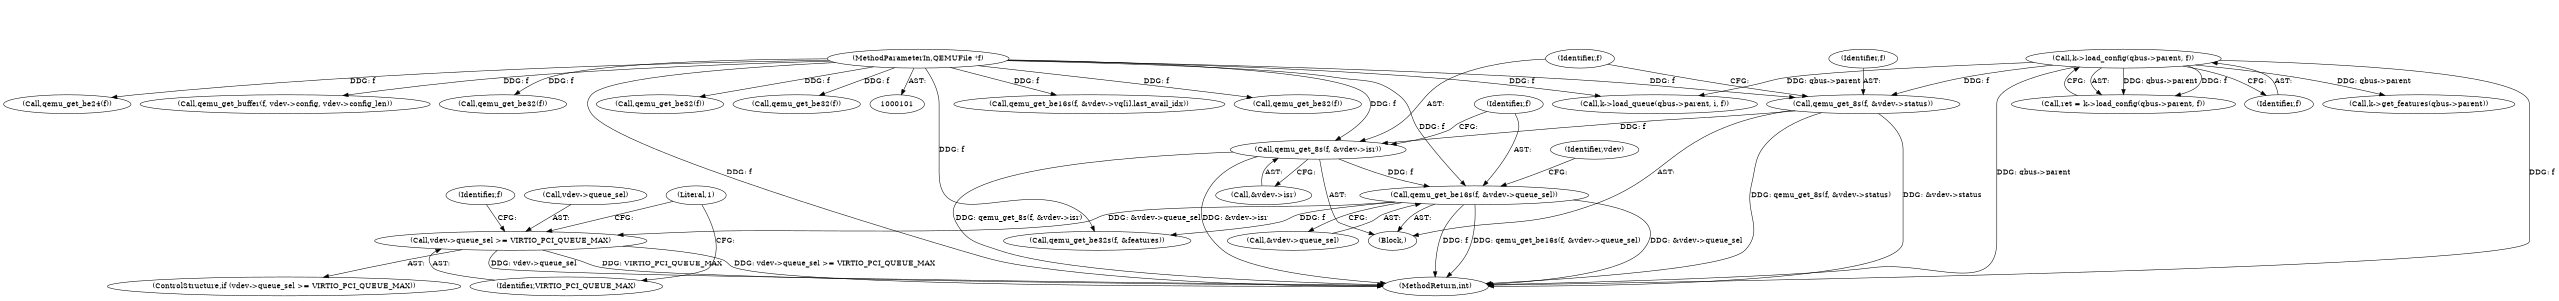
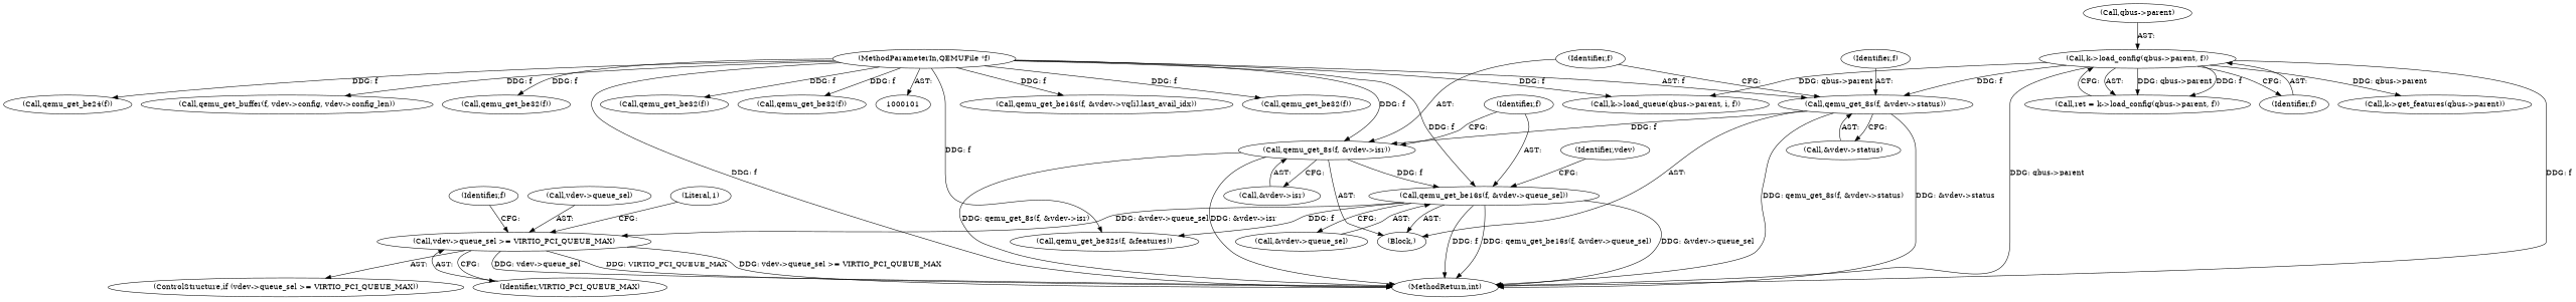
  digraph {
    n1 [label="(Call,vdev->queue_sel >= VIRTIO_PCI_QUEUE_MAX)"]
    n2 [label="(ControlStructure,if (vdev->queue_sel >= VIRTIO_PCI_QUEUE_MAX))"]
    n3 [label="(MethodReturn,int)"]
    n4 [label="(Identifier,VIRTIO_PCI_QUEUE_MAX)"]
    n5 [label="(Call,qemu_get_be16s(f, &vdev->queue_sel))"]
    n6 [label="(Block,)"]
    n7 [label="(Call,qemu_get_be32s(f, &features))"]
    n8 [label="(Call,&vdev->queue_sel)"]
    n9 [label="(Call,qemu_get_8s(f, &vdev->isr))"]
    n10 [label="(Call,&vdev->isr)"]
    n11 [label="(Call,qemu_get_8s(f, &vdev->status))"]
+   n12 [label="(Call,&vdev->status)"]
    n13 [label="(Call,k->load_config(qbus->parent, f))"]
    n14 [label="(Identifier,f)"]
    n15 [label="(Call,k->load_queue(qbus->parent, i, f))"]
    n16 [label="(Call,ret = k->load_config(qbus->parent, f))"]
    n17 [label="(Call,k->get_features(qbus->parent))"]
    n18 [label="(MethodParameterIn,QEMUFile *f)"]
    n19 [label="(Call,qemu_get_be16s(f, &vdev->vq[i].last_avail_idx))"]
    n20 [label="(Call,qemu_get_be32(f))"]
    n21 [label="(Call,qemu_get_be24(f))"]
    n22 [label="(Call,qemu_get_buffer(f, vdev->config, vdev->config_len))"]
    n23 [label="(Call,qemu_get_be32(f))"]
    n24 [label="(Call,qemu_get_be32(f))"]
    n25 [label="(Call,qemu_get_be32(f))"]
    1000101
    n27 [label="(Call,vdev->queue_sel)"]
    n28 [label="(Identifier,f)"]
    n29 [label="(Identifier,f)"]
    n30 [label="(Identifier,vdev)"]
    n31 [label="(Identifier,f)"]
    n32 [label="(Literal,1)"]
+   n33 [label="(Call,qbus->parent)"]
    n34 [label="(Identifier,f)"]
    n1 -> n2 [label="AST: "]
    n1 -> n3 [label="DDG: vdev->queue_sel"]
    n1 -> n3 [label="DDG: VIRTIO_PCI_QUEUE_MAX"]
    n1 -> n3 [label="DDG: vdev->queue_sel >= VIRTIO_PCI_QUEUE_MAX"]
-   n32 -> n4 [label="CFG: "]
+   n1 -> n4 [label="CFG: "]
    n4 -> n1 [label="AST: "]
    n5 -> n1 [label="DDG: &vdev->queue_sel"]
    n5 -> n3 [label="DDG: f"]
    n5 -> n3 [label="DDG: qemu_get_be16s(f, &vdev->queue_sel)"]
    n5 -> n3 [label="DDG: &vdev->queue_sel"]
    n5 -> n6 [label="AST: "]
    n5 -> n7 [label="DDG: f"]
    n5 -> n8 [label="CFG: "]
    n8 -> n5 [label="AST: "]
    n9 -> n3 [label="DDG: &vdev->isr"]
    n9 -> n3 [label="DDG: qemu_get_8s(f, &vdev->isr)"]
    n9 -> n5 [label="DDG: f"]
    n9 -> n6 [label="AST: "]
    n9 -> n10 [label="CFG: "]
    n10 -> n9 [label="AST: "]
    n11 -> n3 [label="DDG: &vdev->status"]
    n11 -> n3 [label="DDG: qemu_get_8s(f, &vdev->status)"]
    n11 -> n6 [label="AST: "]
    n11 -> n9 [label="DDG: f"]
+   n11 -> n12 [label="CFG: "]
+   n12 -> n11 [label="AST: "]
    n13 -> n3 [label="DDG: f"]
    n13 -> n3 [label="DDG: qbus->parent"]
    n13 -> n11 [label="DDG: f"]
    n13 -> n14 [label="CFG: "]
    n13 -> n15 [label="DDG: qbus->parent"]
    n13 -> n16 [label="AST: "]
    n13 -> n16 [label="DDG: qbus->parent"]
    n13 -> n16 [label="DDG: f"]
    n13 -> n17 [label="DDG: qbus->parent"]
    n14 -> n13 [label="AST: "]
    n16 -> n13 [label="CFG: "]
    n18 -> n3 [label="DDG: f"]
    n18 -> n5 [label="DDG: f"]
    n18 -> n7 [label="DDG: f"]
    n18 -> n9 [label="DDG: f"]
-   n18 -> n11 [label="DDG: f"]
+   n18 -> n11 [label="AST: f"]
    n18 -> n15 [label="DDG: f"]
    n18 -> n19 [label="DDG: f"]
    n18 -> n20 [label="DDG: f"]
    n18 -> n21 [label="DDG: f"]
    n18 -> n22 [label="DDG: f"]
    n18 -> n23 [label="DDG: f"]
    n18 -> n24 [label="DDG: f"]
    n18 -> n25 [label="DDG: f"]
    n18 -> 1000101 [label="AST: "]
    n27 -> n1 [label="AST: "]
    n28 -> n9 [label="AST: "]
    n28 -> n11 [label="CFG: "]
    n29 -> n1 [label="CFG: "]
    n30 -> n5 [label="CFG: "]
    n31 -> n11 [label="AST: "]
    n32 -> n1 [label="CFG: "]
+   n33 -> n13 [label="AST: "]
    n34 -> n5 [label="AST: "]
    n34 -> n9 [label="CFG: "]
  }
